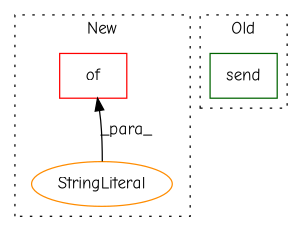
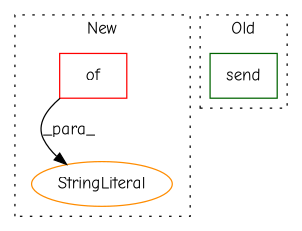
  digraph {
    fontname="Comic Neue"
    node [a=32 shape=box fontname="Comic Neue"]
    n1 [l="3,1" label=of s="3310,3391" color=red]
    n2 [a=45 l=8 label=StringLiteral s=3371 shape=ellipse color=darkorange]
    n3 [l="5,1" label=send s="3407,3420" color=darkgreen]
    subgraph cluster_1 {
      label=New
      style=dotted
      n1
      n2
    }
    subgraph cluster_2 {
      label=Old
      style=dotted
      n3
    }
-   n2 -> n1 [label=_para_ fontname="Comic Neue"]
+   n1 -> n2 [label=_para_ fontname="Comic Neue"]
  }
